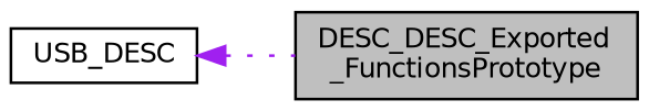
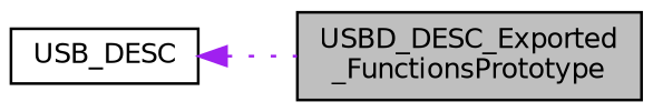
  digraph {
    rankdir=LR
    node [color=black fontname=Helvetica fontsize=10 shape=record style=filled]
    n1 [fillcolor=white height=0.2 label=USB_DESC width=0.4]
-   n2 [fillcolor=grey75 fontcolor=black height=0.2 label="DESC_DESC_Exported\l_FunctionsPrototype" width=0.4]
+   n2 [fillcolor=grey75 fontcolor=black height=0.2 label="USBD_DESC_Exported\l_FunctionsPrototype" width=0.4]
    n1 -> n2 [dir=back fontname=Helvetica fontsize=10 labelfontname=Helvetica labelfontsize=10 shape=plaintext style=dotted color=purple]
  }
